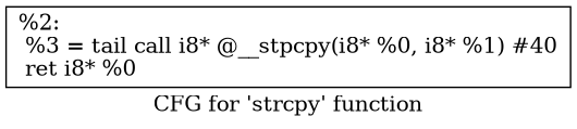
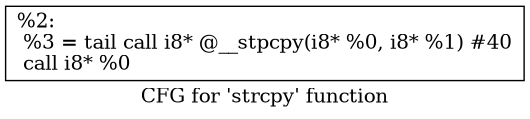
  digraph {
    label="CFG for 'strcpy' function"
-   n1 [label="{%2:\l  %3 = tail call i8* @__stpcpy(i8* %0, i8* %1) #40\l  ret i8* %0\l}" shape=record color=black]
+   n1 [label="{%2:\l  %3 = tail call i8* @__stpcpy(i8* %0, i8* %1) #40\l  call i8* %0\l}" shape=record color=black]
  }
